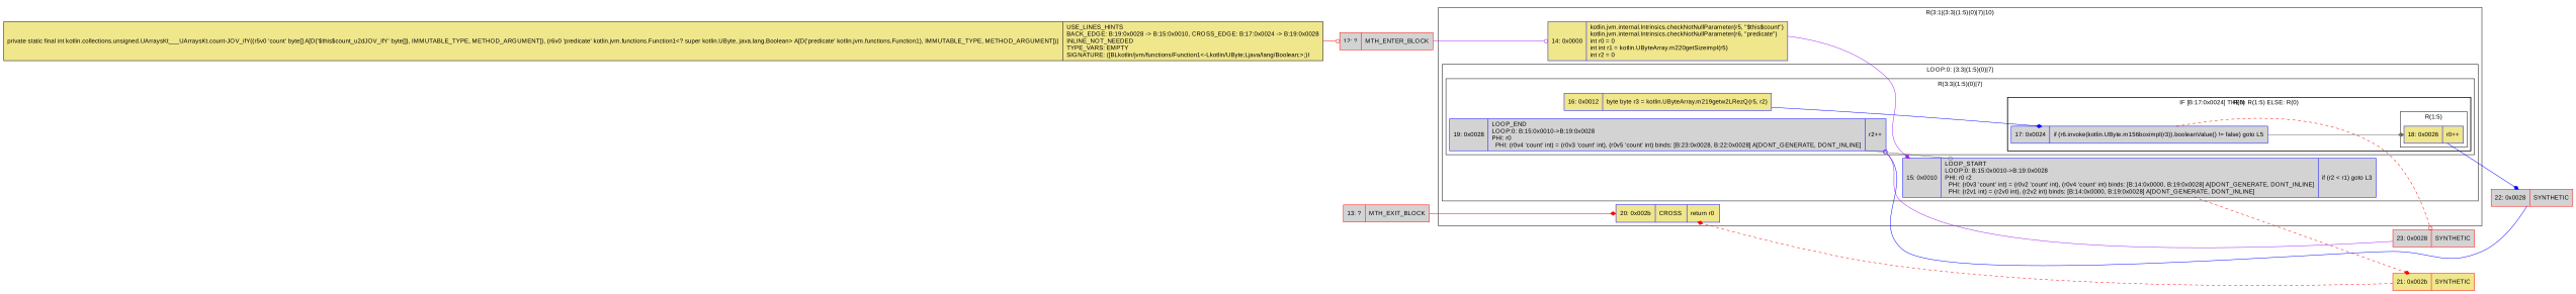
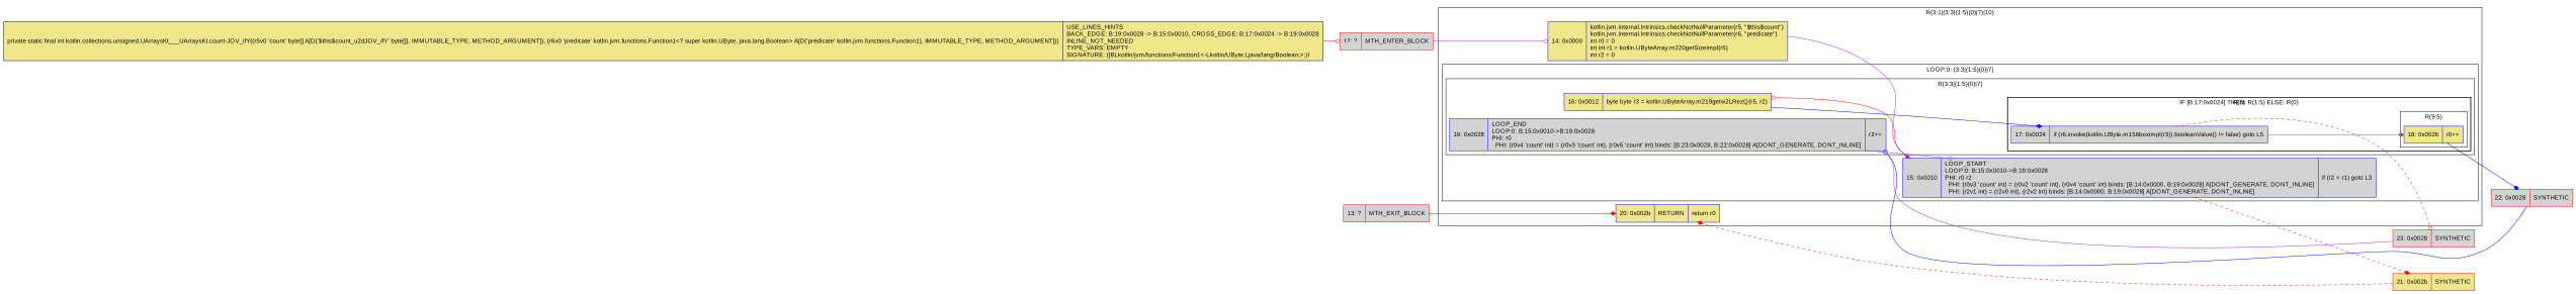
  digraph {
    fontname="Liberation Sans"
    rankdir=LR
    node [color=blue fillcolor=lightgrey fontname="Liberation Sans" shape=record style=filled]
    edge [arrowhead=diamond color=red fontname="Liberation Sans"]
    n1 [fillcolor=khaki label="{18\:\ 0x0026|r0++\l}"]
    n2 [label="{17\:\ 0x0024|if (r6.invoke(kotlin.UByte.m156boximpl(r3)).booleanValue() != false) goto L5\l}"]
    n3 [fillcolor=khaki label="{16\:\ 0x0012|byte byte r3 = kotlin.UByteArray.m219getw2LRezQ(r5, r2)\l}"]
    n4 [label="{19\:\ 0x0028|LOOP_END\lLOOP:0: B:15:0x0010\-\>B:19:0x0028\lPHI: r0 \l  PHI: (r0v4 'count' int) = (r0v3 'count' int), (r0v5 'count' int) binds: [B:23:0x0028, B:22:0x0028] A[DONT_GENERATE, DONT_INLINE]\l|r2++\l}"]
    n5 [label="{15\:\ 0x0010|LOOP_START\lLOOP:0: B:15:0x0010\-\>B:19:0x0028\lPHI: r0 r2 \l  PHI: (r0v3 'count' int) = (r0v2 'count' int), (r0v4 'count' int) binds: [B:14:0x0000, B:19:0x0028] A[DONT_GENERATE, DONT_INLINE]\l  PHI: (r2v1 int) = (r2v0 int), (r2v2 int) binds: [B:14:0x0000, B:19:0x0028] A[DONT_GENERATE, DONT_INLINE]\l|if (r2 \< r1) goto L3\l}"]
    n6 [fillcolor=khaki label="{14\:\ 0x0000|kotlin.jvm.internal.Intrinsics.checkNotNullParameter(r5, \"$this$count\")\lkotlin.jvm.internal.Intrinsics.checkNotNullParameter(r6, \"predicate\")\lint r0 = 0\lint int r1 = kotlin.UByteArray.m220getSizeimpl(r5)\lint r2 = 0\l}"]
-   n7 [fillcolor=khaki label="{20\:\ 0x002b|CROSS\l|return r0\l}"]
+   n7 [fillcolor=khaki label="{20\:\ 0x002b|RETURN\l|return r0\l}"]
    n8 [color=red label="{22\:\ 0x0028|SYNTHETIC\l}"]
    n9 [color=red label="{23\:\ 0x0028|SYNTHETIC\l}"]
    n10 [color=red fillcolor=khaki label="{21\:\ 0x002b|SYNTHETIC\l}"]
    n11 [color=red label="{13\:\ ?|MTH_EXIT_BLOCK\l}"]
    n12 [color=red label="{12\:\ ?|MTH_ENTER_BLOCK\l}"]
    n13 [fillcolor=khaki label="{private static final int kotlin.collections.unsigned.UArraysKt___UArraysKt.count\-JOV_ifY((r5v0 'count' byte[] A[D('$this$count_u2dJOV_ifY' byte[]), IMMUTABLE_TYPE, METHOD_ARGUMENT]), (r6v0 'predicate' kotlin.jvm.functions.Function1\<? super kotlin.UByte, java.lang.Boolean\> A[D('predicate' kotlin.jvm.functions.Function1), IMMUTABLE_TYPE, METHOD_ARGUMENT]))  | USE_LINES_HINTS\lBACK_EDGE: B:19:0x0028 \-\> B:15:0x0010, CROSS_EDGE: B:17:0x0024 \-\> B:19:0x0028\lINLINE_NOT_NEEDED\lTYPE_VARS: EMPTY\lSIGNATURE: ([BLkotlin\/jvm\/functions\/Function1\<\-Lkotlin\/UByte;Ljava\/lang\/Boolean;\>;)I\l}" color=""]
    subgraph cluster_1 {
      label="R(3:1|(3:3|(1:5)(0)|7)|10)"
      n6
      n7
      subgraph cluster_2 {
        label="LOOP:0: (3:3|(1:5)(0)|7)"
        n5
        subgraph cluster_3 {
          label="R(3:3|(1:5)(0)|7)"
          n3
          n4
          subgraph cluster_4 {
            label="IF [B:17:0x0024] THEN: R(1:5) ELSE: R(0)"
            n2
            subgraph cluster_5 {
-             label="R(1:5)"
+             label="R(9:5)"
              n1
            }
            subgraph cluster_6 {
              label="R(0)"
            }
          }
        }
      }
    }
    n1 -> n8 [color=blue]
    n2 -> n1 [color=gray40]
    n2 -> n9 [arrowhead=odot style=dashed]
    n3 -> n2 [color=blue]
    n4 -> n5 [arrowhead=odot color=gray40]
+   n5 -> n3 [arrowhead=odot]
    n5 -> n10 [style=dashed]
    n6 -> n5 [color=purple]
    n8 -> n4 [arrowhead=odot color=blue]
    n9 -> n4 [arrowhead=odot color=purple]
    n10 -> n7 [style=dashed]
    n11 -> n7
    n12 -> n6 [arrowhead=odot color=purple]
    n13 -> n12 [arrowhead=odot]
  }
